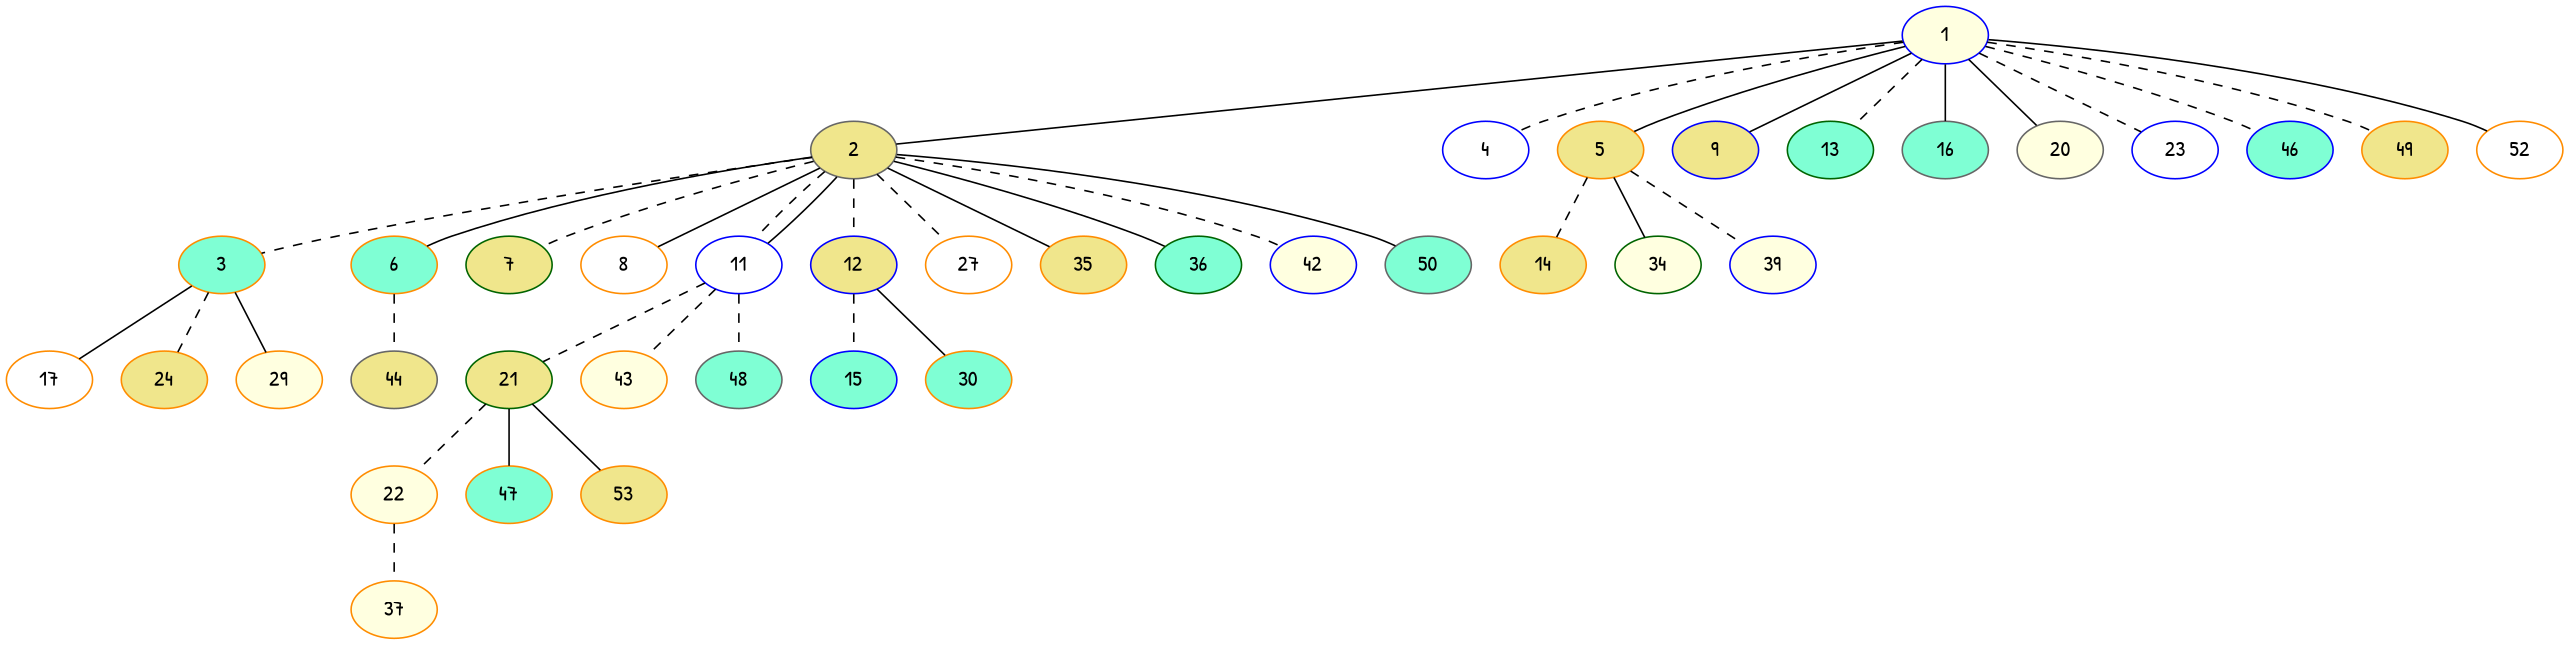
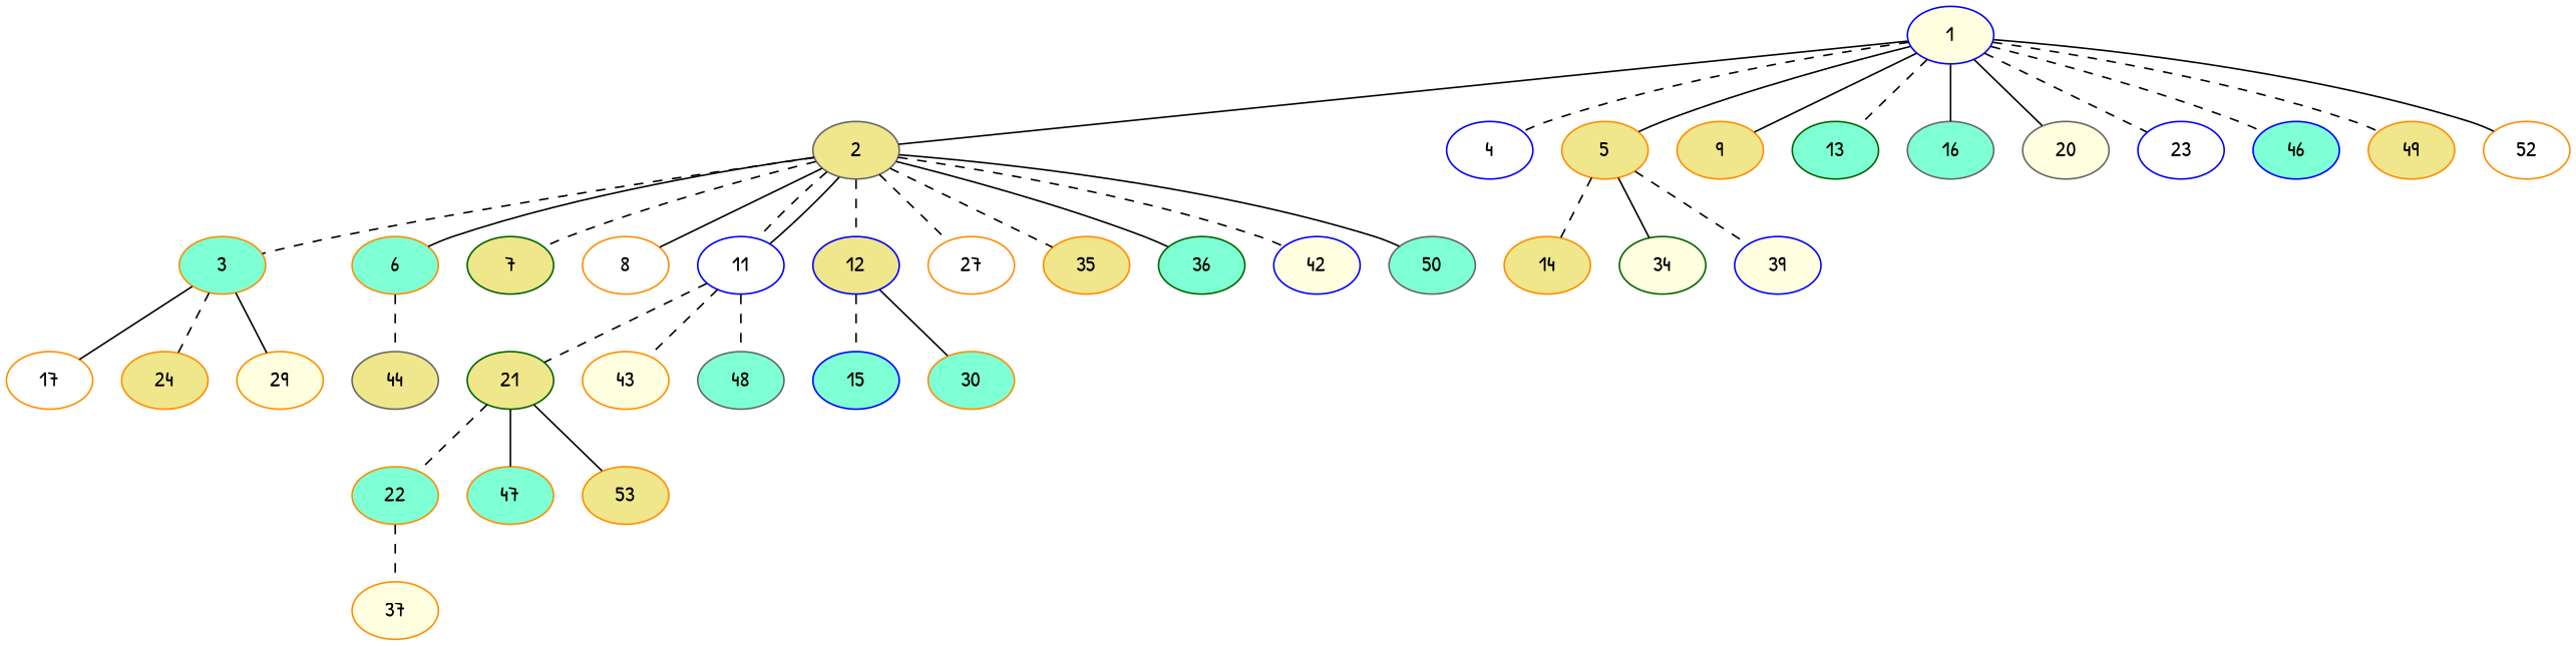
  graph {
    fontname="Patrick Hand"
    node [color=darkorange fillcolor=khaki fontname="Patrick Hand" style=filled]
    edge [fontname="Patrick Hand" style=dashed]
    1 [color=blue fillcolor=lightyellow super="+45"]
    2 [color=gray40 super="+26"]
    4 [color=blue fillcolor=white]
    5 [super="+10"]
-   9 [color=blue super="+18"]
+   9 [super="+18"]
    13 [color=darkgreen fillcolor=aquamarine]
    16 [color=gray40 fillcolor=aquamarine super="+32"]
    20 [color=gray40 fillcolor=lightyellow super="+31"]
    23 [color=blue fillcolor=white]
    46 [color=blue fillcolor=aquamarine]
    49
    52 [fillcolor=white]
    3 [fillcolor=aquamarine super="+28"]
    6 [fillcolor=aquamarine super="+19"]
    7 [color=darkgreen]
    8 [fillcolor=white]
    11 [color=blue fillcolor=white super="+41"]
    12 [color=blue]
    27 [fillcolor=white]
    35
    36 [color=darkgreen fillcolor=aquamarine]
    42 [color=blue fillcolor=lightyellow]
    50 [color=gray40 fillcolor=aquamarine]
    14
    34 [color=darkgreen fillcolor=lightyellow]
    39 [color=blue fillcolor=lightyellow super="+51"]
    17 [fillcolor=white]
    24
    29 [fillcolor=lightyellow]
    44 [color=gray40]
    21 [color=darkgreen super="+33"]
    43 [fillcolor=lightyellow]
    48 [color=gray40 fillcolor=aquamarine]
    15 [color=blue fillcolor=aquamarine super="+25"]
    30 [fillcolor=aquamarine super="+38"]
-   22 [fillcolor=lightyellow super="+40"]
+   22 [fillcolor=aquamarine super="+40"]
    47 [fillcolor=aquamarine]
    53
    37 [fillcolor=lightyellow]
    1 -- 2 [style=solid]
    1 -- 4
    1 -- 5 [style=solid]
    1 -- 9 [style=solid]
    1 -- 13
    1 -- 16 [style=solid]
    1 -- 20 [style=solid]
    1 -- 23
    1 -- 46
    1 -- 49
    1 -- 52 [style=solid]
    2 -- 3
    2 -- 6 [style=solid]
    2 -- 7
    2 -- 8 [style=solid]
    2 -- 11
    2 -- 11 [style=solid]
    2 -- 12
    2 -- 27
-   2 -- 35 [style=solid]
+   2 -- 35
    2 -- 36 [style=solid]
    2 -- 42
    2 -- 50 [style=solid]
    5 -- 14
    5 -- 34 [style=solid]
    5 -- 39
    3 -- 17 [style=solid]
    3 -- 24
    3 -- 29 [style=solid]
    6 -- 44
    11 -- 21
    11 -- 43
    11 -- 48
    12 -- 15
    12 -- 30 [style=solid]
    21 -- 22
    21 -- 47 [style=solid]
    21 -- 53 [style=solid]
    22 -- 37
  }
